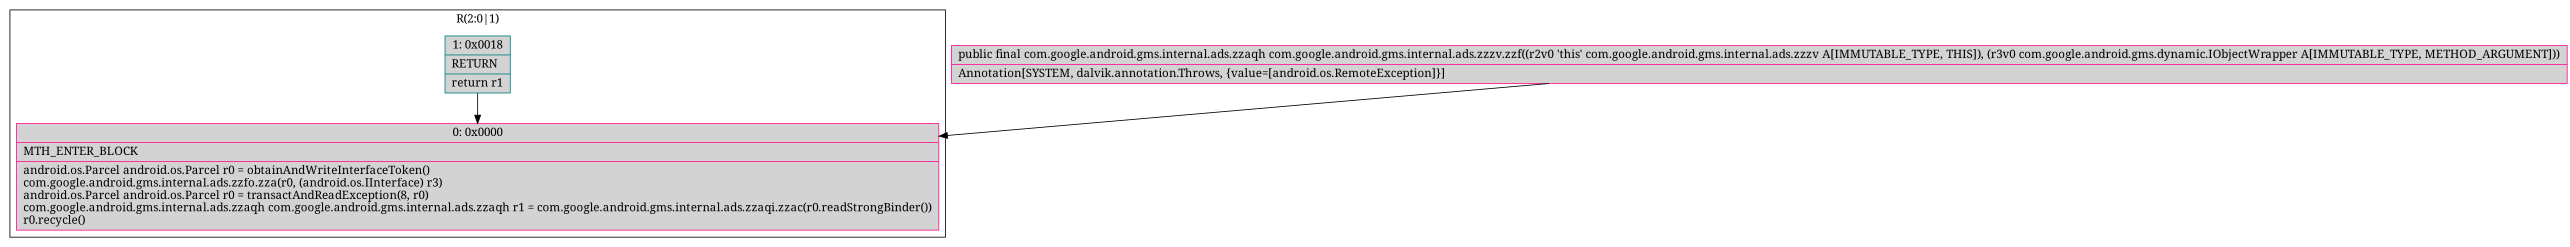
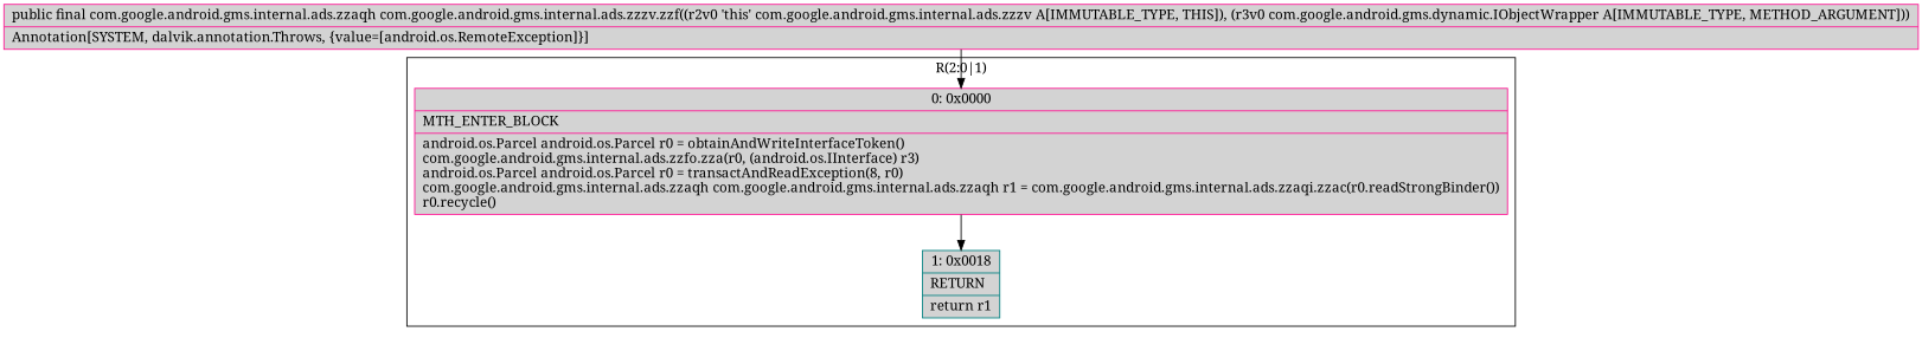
  digraph {
    fontname="Noto Serif"
    node [color=deeppink shape=record style=filled fillcolor=lightgrey fontname="Noto Serif"]
    edge [fontname="Noto Serif"]
    n1 [label="{0\:\ 0x0000|MTH_ENTER_BLOCK\l|android.os.Parcel android.os.Parcel r0 = obtainAndWriteInterfaceToken()\lcom.google.android.gms.internal.ads.zzfo.zza(r0, (android.os.IInterface) r3)\landroid.os.Parcel android.os.Parcel r0 = transactAndReadException(8, r0)\lcom.google.android.gms.internal.ads.zzaqh com.google.android.gms.internal.ads.zzaqh r1 = com.google.android.gms.internal.ads.zzaqi.zzac(r0.readStrongBinder())\lr0.recycle()\l}"]
    n2 [color=teal label="{1\:\ 0x0018|RETURN\l|return r1\l}"]
    n3 [label="{public final com.google.android.gms.internal.ads.zzaqh com.google.android.gms.internal.ads.zzzv.zzf((r2v0 'this' com.google.android.gms.internal.ads.zzzv A[IMMUTABLE_TYPE, THIS]), (r3v0 com.google.android.gms.dynamic.IObjectWrapper A[IMMUTABLE_TYPE, METHOD_ARGUMENT]))  | Annotation[SYSTEM, dalvik.annotation.Throws, \{value=[android.os.RemoteException]\}]\l}"]
    subgraph cluster_1 {
      label="R(2:0|1)"
      n1
      n2
    }
-   n2 -> n1
+   n1 -> n2
    n3 -> n1
  }
